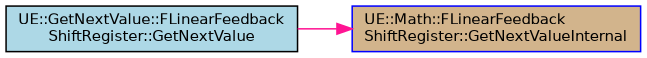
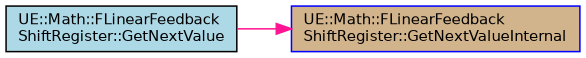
  digraph {
    rankdir=LR
    node [fontname=Helvetica fontsize=10 shape=box style=filled]
-   n1 [color=black fillcolor=lightblue fontcolor=black height=0.2 label="UE::GetNextValue::FLinearFeedback\lShiftRegister::GetNextValue" width=0.4]
+   n1 [color=black fillcolor=lightblue fontcolor=black height=0.2 label="UE::Math::FLinearFeedback\lShiftRegister::GetNextValue" width=0.4]
    n2 [color=blue fillcolor=tan height=0.2 label="UE::Math::FLinearFeedback\lShiftRegister::GetNextValueInternal" width=0.4]
    n1 -> n2 [color=deeppink fontname=Helvetica fontsize=10 labelfontname=Helvetica labelfontsize=10 style=solid]
  }
